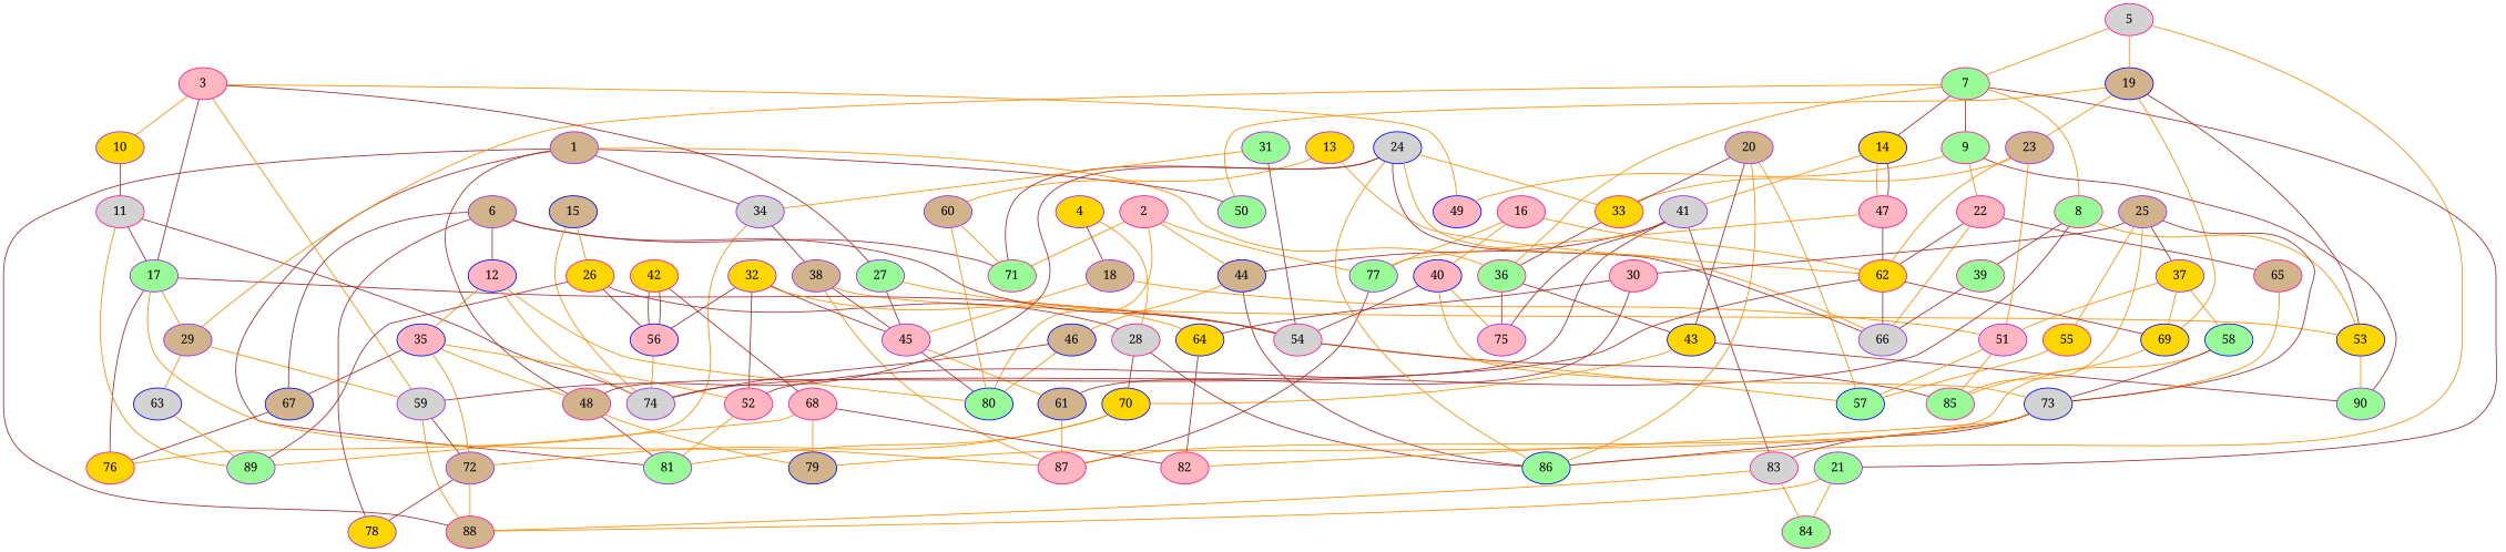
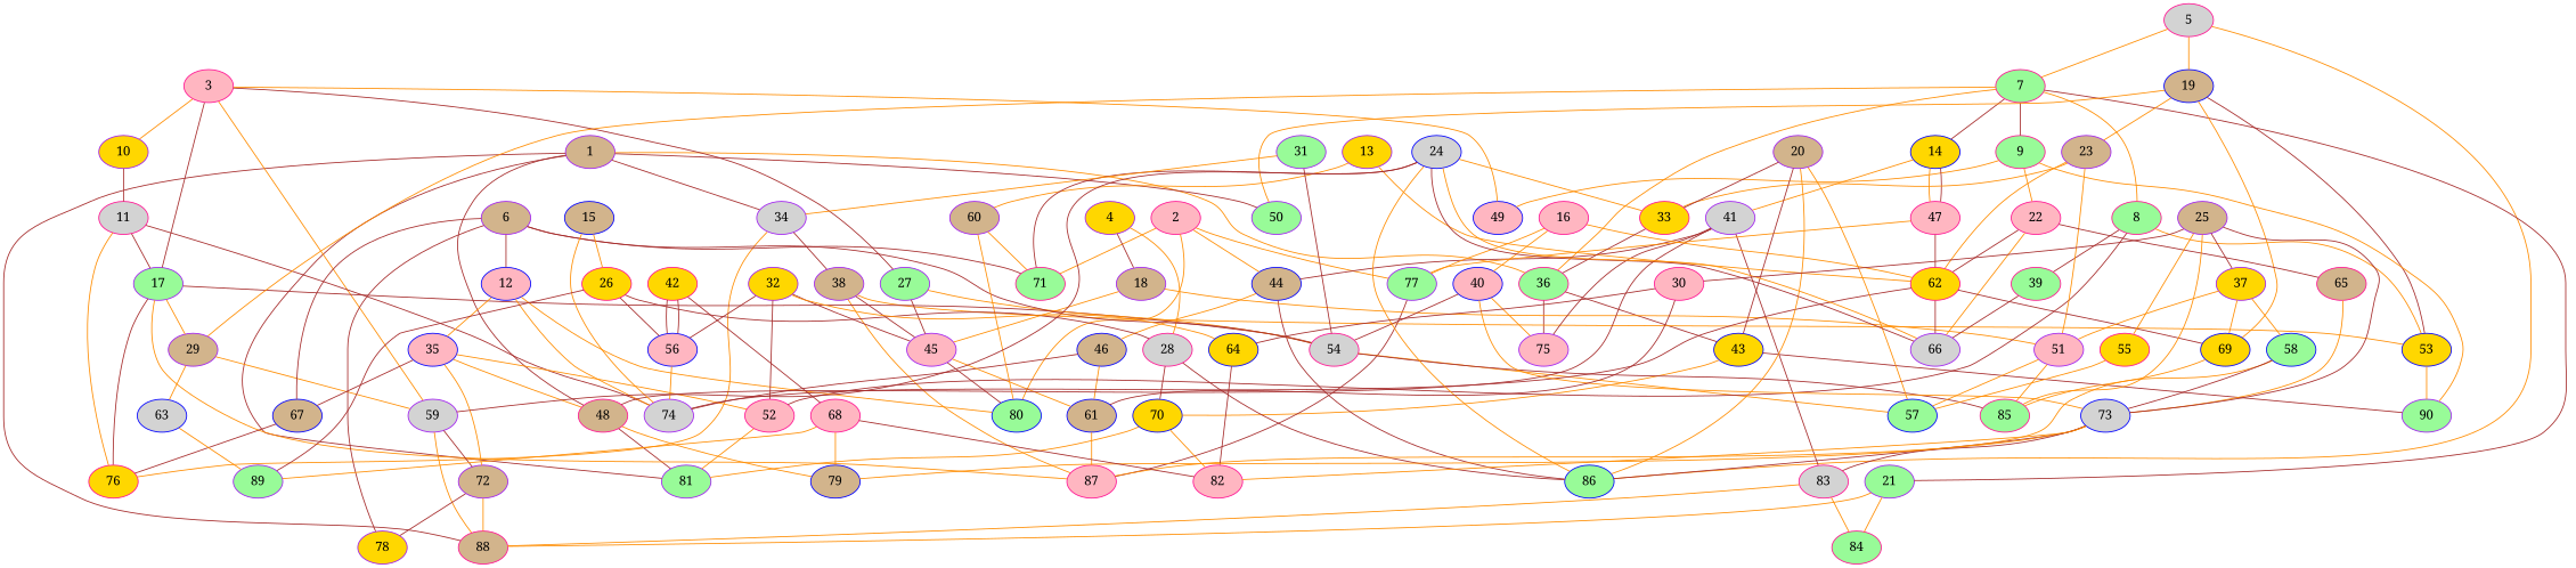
  graph {
    fontname="Noto Serif"
    node [color=purple fillcolor=palegreen fontname="Noto Serif" style=filled]
    edge [color=darkorange fontname="Noto Serif"]
    1 [fillcolor=tan]
    34 [fillcolor=lightgrey]
    36 [color=deeppink]
    48 [color=deeppink fillcolor=tan]
    50
    81
    88 [color=deeppink fillcolor=tan]
    76 [color=deeppink fillcolor=gold]
    38 [fillcolor=tan]
    43 [color=blue fillcolor=gold]
    75 [fillcolor=lightpink]
    79 [color=blue fillcolor=tan]
    2 [color=deeppink fillcolor=lightpink]
    44 [color=blue fillcolor=tan]
    71 [color=deeppink]
    77
    80 [color=blue]
    86 [color=blue]
    46 [color=blue fillcolor=tan]
    87 [color=deeppink fillcolor=lightpink]
    3 [color=deeppink fillcolor=lightpink]
    10 [fillcolor=gold]
    17
    27
    49 [color=blue fillcolor=lightpink]
    59 [fillcolor=lightgrey]
    11 [color=deeppink fillcolor=lightgrey]
    54 [color=deeppink fillcolor=lightgrey]
    29 [fillcolor=tan]
    45 [fillcolor=lightpink]
    72 [fillcolor=tan]
    4 [fillcolor=gold]
    18 [fillcolor=tan]
    28 [color=deeppink fillcolor=lightgrey]
    51 [fillcolor=lightpink]
    70 [color=blue fillcolor=gold]
    5 [color=deeppink fillcolor=lightgrey]
    7 [color=deeppink]
    19 [color=blue fillcolor=tan]
    8 [color=deeppink]
    9 [color=deeppink]
    14 [color=blue fillcolor=gold]
    21
    53 [color=blue fillcolor=gold]
    23 [fillcolor=tan]
    69 [color=blue fillcolor=gold]
    6 [fillcolor=tan]
    12 [color=blue fillcolor=lightpink]
    67 [color=blue fillcolor=tan]
    78 [fillcolor=gold]
    74 [fillcolor=lightgrey]
    35 [color=blue fillcolor=lightpink]
    57 [color=blue]
    85 [color=deeppink]
    39 [color=deeppink]
    52 [color=deeppink fillcolor=lightpink]
    22 [color=deeppink fillcolor=lightpink]
    90
    41 [fillcolor=lightgrey]
    47 [color=deeppink fillcolor=lightpink]
    84 [color=deeppink]
    63 [color=blue fillcolor=lightgrey]
    66 [fillcolor=lightgrey]
    62 [color=deeppink fillcolor=gold]
    65 [color=deeppink fillcolor=tan]
    13 [fillcolor=gold]
    60 [fillcolor=tan]
    83 [color=deeppink fillcolor=lightgrey]
    15 [color=blue fillcolor=tan]
    26 [color=deeppink fillcolor=gold]
    56 [color=blue fillcolor=lightpink]
    89
    16 [color=deeppink fillcolor=lightpink]
    40 [color=blue fillcolor=lightpink]
    73 [color=blue fillcolor=lightgrey]
    61 [color=blue fillcolor=tan]
    33 [color=deeppink fillcolor=gold]
    20 [fillcolor=tan]
    24 [color=blue fillcolor=lightgrey]
    25 [fillcolor=tan]
    30 [color=deeppink fillcolor=lightpink]
    37 [fillcolor=gold]
    55 [color=deeppink fillcolor=gold]
    64 [color=blue fillcolor=gold]
    58 [color=blue]
    82 [color=deeppink fillcolor=lightpink]
    31
    32 [fillcolor=gold]
    42 [color=deeppink fillcolor=gold]
    68 [color=deeppink fillcolor=lightpink]
    1 -- 34 [color=brown]
    1 -- 36
    1 -- 48 [color=brown]
    1 -- 50 [color=brown]
    1 -- 81 [color=brown]
    1 -- 88 [color=brown]
    34 -- 76
    34 -- 38 [color=brown]
    36 -- 43 [color=brown]
    36 -- 75 [color=brown]
    48 -- 81 [color=brown]
    48 -- 79
    38 -- 87
    38 -- 45 [color=brown]
    38 -- 53
    43 -- 70
    43 -- 90 [color=brown]
    2 -- 44
    2 -- 71
    2 -- 77
    2 -- 80
    44 -- 86 [color=brown]
    44 -- 46
    77 -- 87 [color=brown]
-   46 -- 80
+   46 -- 61
    46 -- 74 [color=brown]
    3 -- 10
    3 -- 17 [color=brown]
    3 -- 27 [color=brown]
    3 -- 49
    3 -- 59
    10 -- 11 [color=brown]
    17 -- 76 [color=brown]
    17 -- 87
    17 -- 54 [color=brown]
    17 -- 29
    27 -- 54
    27 -- 45 [color=brown]
    59 -- 88
    59 -- 72 [color=brown]
-   11 -- 89
+   11 -- 76
    11 -- 17 [color=brown]
    11 -- 74 [color=brown]
    54 -- 57
    54 -- 85 [color=brown]
    29 -- 59
    29 -- 63
    45 -- 80 [color=brown]
    45 -- 61
    72 -- 88
    72 -- 78 [color=brown]
    4 -- 18 [color=brown]
    4 -- 28
    18 -- 45
    18 -- 51
    28 -- 86 [color=brown]
    28 -- 70 [color=brown]
    51 -- 57
    51 -- 85
    70 -- 81
-   70 -- 72
+   70 -- 82
    5 -- 86
    5 -- 7
    5 -- 19
    7 -- 36
    7 -- 29
    7 -- 8
    7 -- 9 [color=brown]
    7 -- 14 [color=brown]
    7 -- 21 [color=brown]
    19 -- 50
    19 -- 53 [color=brown]
    19 -- 23
    19 -- 69
    8 -- 53
    8 -- 39 [color=brown]
    8 -- 52 [color=brown]
    9 -- 49
    9 -- 22
-   9 -- 90 [color=brown]
+   9 -- 90
    14 -- 41
    14 -- 47
    14 -- 47 [color=brown]
    21 -- 88
    21 -- 84
    53 -- 90
    23 -- 51
    23 -- 62
    23 -- 33
    69 -- 85
    6 -- 71 [color=brown]
    6 -- 54 [color=brown]
    6 -- 12 [color=brown]
    6 -- 67 [color=brown]
    6 -- 78 [color=brown]
    12 -- 80
    12 -- 74
    12 -- 35
    67 -- 76 [color=brown]
    35 -- 48
    35 -- 72
    35 -- 67 [color=brown]
    35 -- 52
    39 -- 66 [color=brown]
    52 -- 81
    22 -- 66
    22 -- 62 [color=brown]
    22 -- 65 [color=brown]
    41 -- 48 [color=brown]
    41 -- 75 [color=brown]
    41 -- 44 [color=brown]
    41 -- 83 [color=brown]
    47 -- 77
    47 -- 62 [color=brown]
    63 -- 89
    62 -- 69 [color=brown]
    62 -- 74 [color=brown]
    62 -- 66 [color=brown]
    65 -- 73
    13 -- 62
    13 -- 60
    60 -- 71
    60 -- 80
    83 -- 88
    83 -- 84
    15 -- 74
    15 -- 26
    26 -- 28 [color=brown]
    26 -- 56 [color=brown]
    26 -- 89 [color=brown]
    56 -- 74
    16 -- 77
    16 -- 62
    16 -- 40
    40 -- 75
    40 -- 54 [color=brown]
    40 -- 73
    73 -- 86 [color=brown]
    73 -- 87
    73 -- 83 [color=brown]
    73 -- 82
    61 -- 87
    33 -- 36 [color=brown]
    20 -- 43 [color=brown]
    20 -- 86
    20 -- 57
    20 -- 33 [color=brown]
    24 -- 71 [color=brown]
    24 -- 86
    24 -- 59 [color=brown]
    24 -- 66 [color=brown]
    24 -- 66
    24 -- 33
    25 -- 85
    25 -- 73 [color=brown]
    25 -- 30 [color=brown]
    25 -- 37 [color=brown]
    25 -- 55
    30 -- 61 [color=brown]
    30 -- 64 [color=brown]
    37 -- 51
    37 -- 69
    37 -- 58
    55 -- 57
    64 -- 82 [color=brown]
    58 -- 79
    58 -- 73 [color=brown]
    31 -- 34
    31 -- 54 [color=brown]
    32 -- 45 [color=brown]
    32 -- 52 [color=brown]
    32 -- 56 [color=brown]
    32 -- 64
    42 -- 56 [color=brown]
    42 -- 56 [color=brown]
    42 -- 68 [color=brown]
    68 -- 79
    68 -- 89
    68 -- 82 [color=brown]
  }
